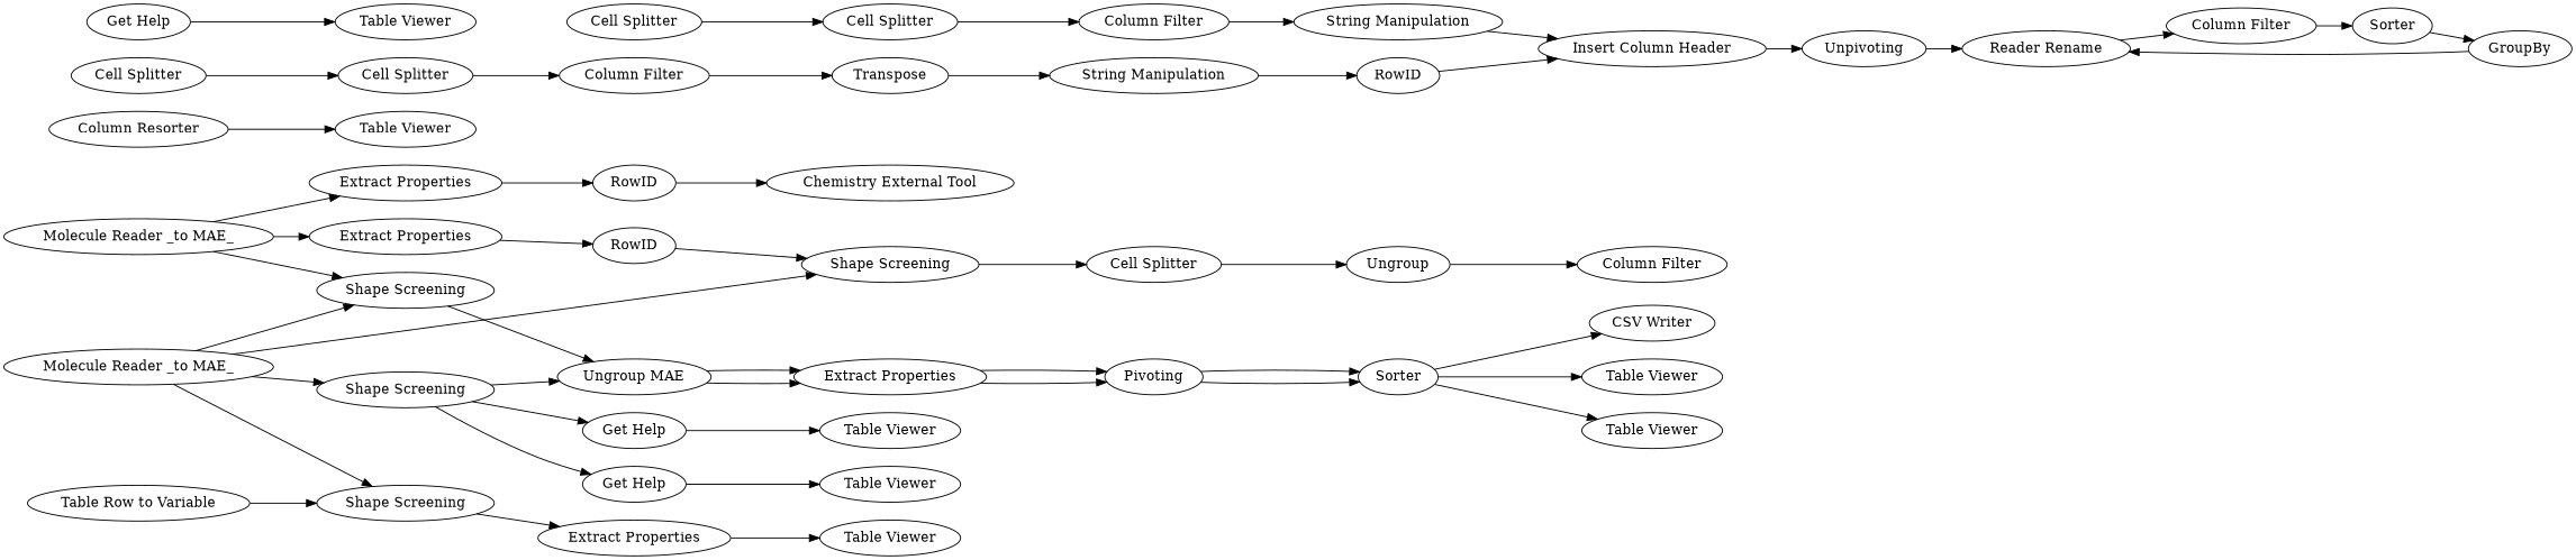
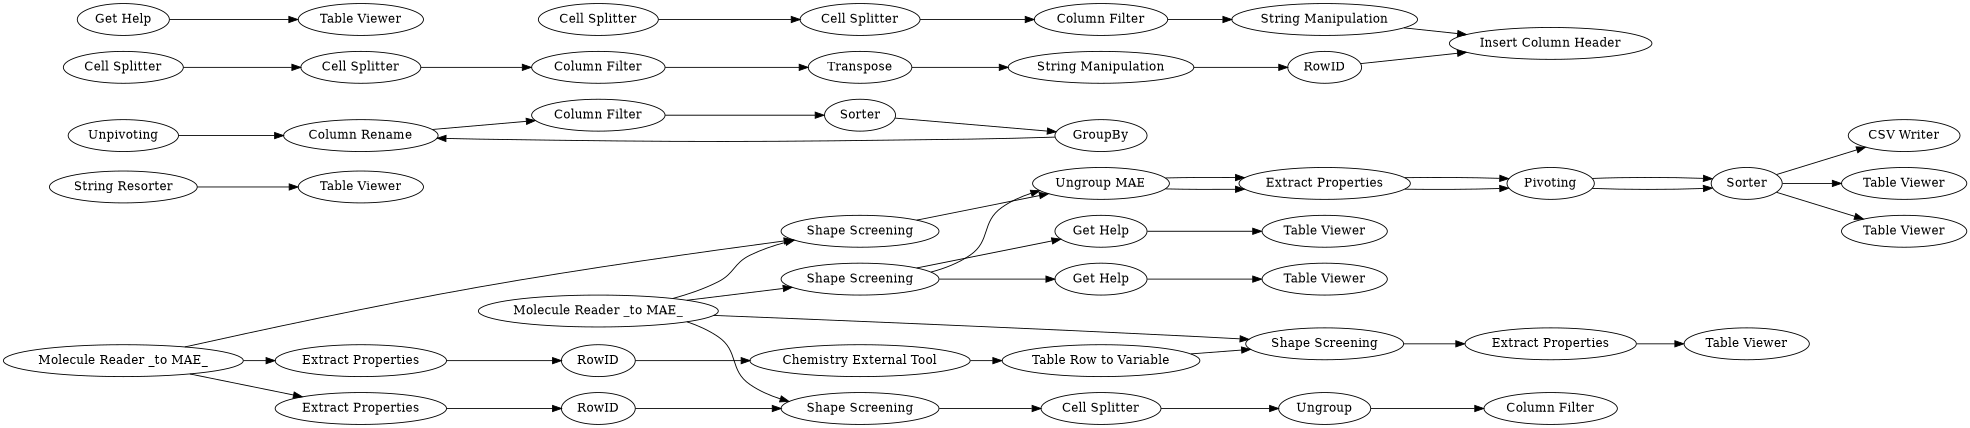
  digraph {
    rankdir=LR
    n1 [label="Molecule Reader _to MAE_"]
    n2 [label="Shape Screening"]
    n3 [label="Extract Properties"]
    n4 [label="Extract Properties"]
    n5 [label="Ungroup MAE"]
    n6 [label=RowID]
    n7 [label=RowID]
    n8 [label="Molecule Reader _to MAE_"]
    n9 [label="Shape Screening"]
    n10 [label="Shape Screening"]
    n11 [label="Shape Screening"]
    n12 [label="Get Help"]
    n13 [label="Get Help"]
    n14 [label="Cell Splitter"]
    n15 [label="Extract Properties"]
    n16 [label="CSV Writer"]
    n17 [label=Sorter]
    n18 [label="Table Viewer"]
    n19 [label="Table Viewer"]
    n20 [label="Extract Properties"]
    n21 [label=Pivoting]
    n22 [label="Table Viewer"]
    n23 [label="Table Viewer"]
    n24 [label=Ungroup]
    n25 [label="Column Filter"]
-   n26 [label="Column Resorter"]
+   n26 [label="String Resorter"]
    n27 [label="Table Viewer"]
-   n28 [label="Reader Rename"]
+   n28 [label="Column Rename"]
    n29 [label="Column Filter"]
    n30 [label=Sorter]
    n31 [label=Unpivoting]
    n32 [label=GroupBy]
    n33 [label="Insert Column Header"]
    n34 [label="Cell Splitter"]
    n35 [label="Cell Splitter"]
    n36 [label="Cell Splitter"]
    n37 [label="Cell Splitter"]
    n38 [label="Column Filter"]
    n39 [label="String Manipulation"]
    n40 [label="String Manipulation"]
    n41 [label=RowID]
    n42 [label=Transpose]
    n43 [label="Column Filter"]
    n44 [label="Table Viewer"]
    n45 [label="Chemistry External Tool"]
    n46 [label="Table Row to Variable"]
    n47 [label="Get Help"]
    n48 [label="Table Viewer"]
    n1 -> n2
    n1 -> n3
    n1 -> n4
    n2 -> n5
    n3 -> n6
    n4 -> n7
    n5 -> n20
    n5 -> n20
    n6 -> n10
    n7 -> n45
    n8 -> n2
    n8 -> n9
    n8 -> n10
    n8 -> n11
    n9 -> n5
    n9 -> n12
    n9 -> n13
    n10 -> n14
    n11 -> n15
    n12 -> n22
    n13 -> n23
    n14 -> n24
    n15 -> n44
    n17 -> n16
    n17 -> n18
    n17 -> n19
    n20 -> n21
    n20 -> n21
    n21 -> n17
    n21 -> n17
    n24 -> n25
    n26 -> n27
    n28 -> n29
    n29 -> n30
    n30 -> n32
    n31 -> n28
    n32 -> n28
-   n33 -> n31
    n34 -> n35
    n35 -> n43
    n36 -> n37
    n37 -> n38
    n38 -> n39
    n39 -> n33
    n40 -> n41
    n41 -> n33
    n42 -> n40
    n43 -> n42
+   n45 -> n46
    n46 -> n11
    n47 -> n48
  }
